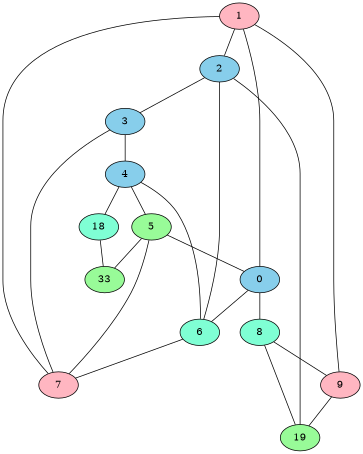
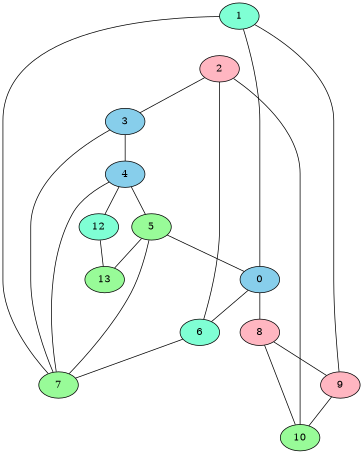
  graph {
    node [fillcolor=palegreen style=filled]
-   1 [fillcolor=lightpink]
+   1 [fillcolor=aquamarine]
    0 [fillcolor=skyblue]
    6 [fillcolor=aquamarine]
-   8 [fillcolor=aquamarine]
-   2 [fillcolor=skyblue]
-   7 [fillcolor=lightpink]
+   8 [fillcolor=lightpink]
+   2 [fillcolor=lightpink]
+   7
    9 [fillcolor=lightpink]
    3 [fillcolor=skyblue]
-   10 [label=19]
+   10
    4 [fillcolor=skyblue]
    5
-   12 [fillcolor=aquamarine label=18]
-   13 [label=33]
-   1 -- 2
+   12 [fillcolor=aquamarine]
+   13
    1 -- 7
    1 -- 9
    0 -- 1
    0 -- 6
    0 -- 8
    6 -- 7
    8 -- 9
    2 -- 6
    2 -- 3
    2 -- 10
    9 -- 10
    3 -- 7
    3 -- 4
    10 -- 8
-   4 -- 6
+   4 -- 7
    4 -- 5
    4 -- 12
    5 -- 0
    5 -- 7
    5 -- 13
    12 -- 13
  }
